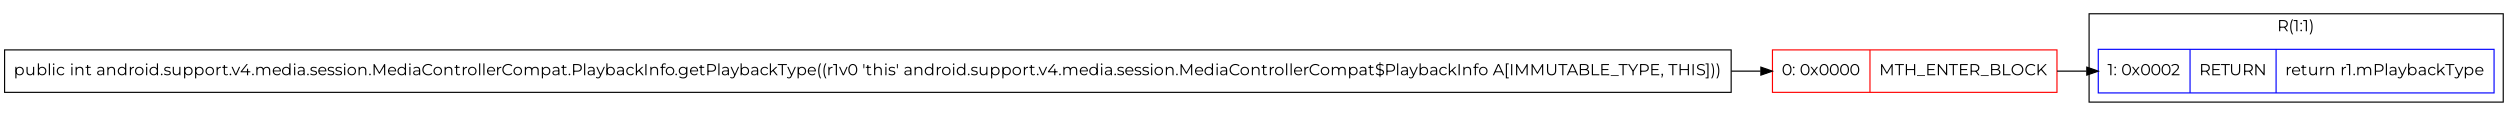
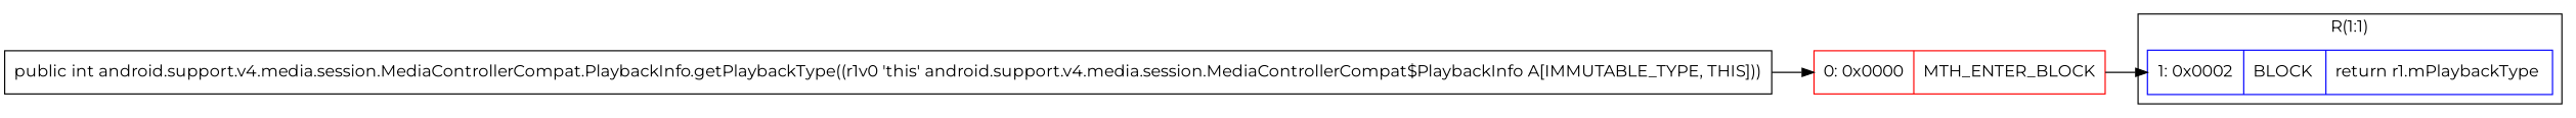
  digraph {
    rankdir=LR
    fontname=Montserrat
    node [shape=record fontname=Montserrat]
    edge [fontname=Montserrat]
-   n1 [color=blue label="{1\:\ 0x0002|RETURN\l|return r1.mPlaybackType\l}"]
+   n1 [color=blue label="{1\:\ 0x0002|BLOCK\l|return r1.mPlaybackType\l}"]
    n2 [color=red label="{0\:\ 0x0000|MTH_ENTER_BLOCK\l}"]
    n3 [label="{public int android.support.v4.media.session.MediaControllerCompat.PlaybackInfo.getPlaybackType((r1v0 'this' android.support.v4.media.session.MediaControllerCompat$PlaybackInfo A[IMMUTABLE_TYPE, THIS])) }"]
    subgraph cluster_1 {
      label="R(1:1)"
      n1
    }
    n2 -> n1
    n3 -> n2
  }
